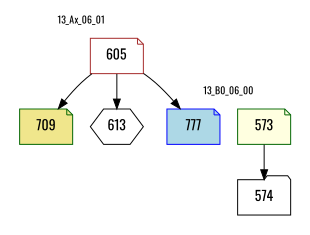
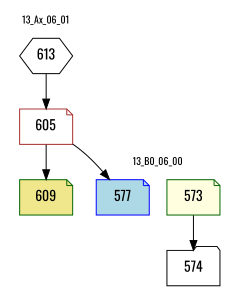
  digraph {
    fontname=Oswald
    node [color=darkgreen fillcolor=white fontname=Oswald shape=note style=filled]
    edge [color=black fontname=Oswald]
    n1 [color=brown label=605]
-   n2 [fillcolor=khaki label=709]
+   n2 [fillcolor=khaki label=609]
    n3 [color=black label=613 shape=hexagon]
    n4 [fillcolor=lightyellow label=573]
-   n5 [color=blue fillcolor=lightblue label=777]
+   n5 [color=blue fillcolor=lightblue label=577]
    n6 [color=black label=574 shape=folder]
    subgraph cluster_1 {
      color=white
      fontsize=10
      label="13_Ax_06_01"
      n1
      n2
      n3
    }
    subgraph cluster_2 {
      color=white
      fontsize=10
      label="13_B0_06_00"
      n4
      n5
      n6
    }
    n1 -> n2
-   n1 -> n3
+   n3 -> n1
    n1 -> n5
    n4 -> n6
  }
